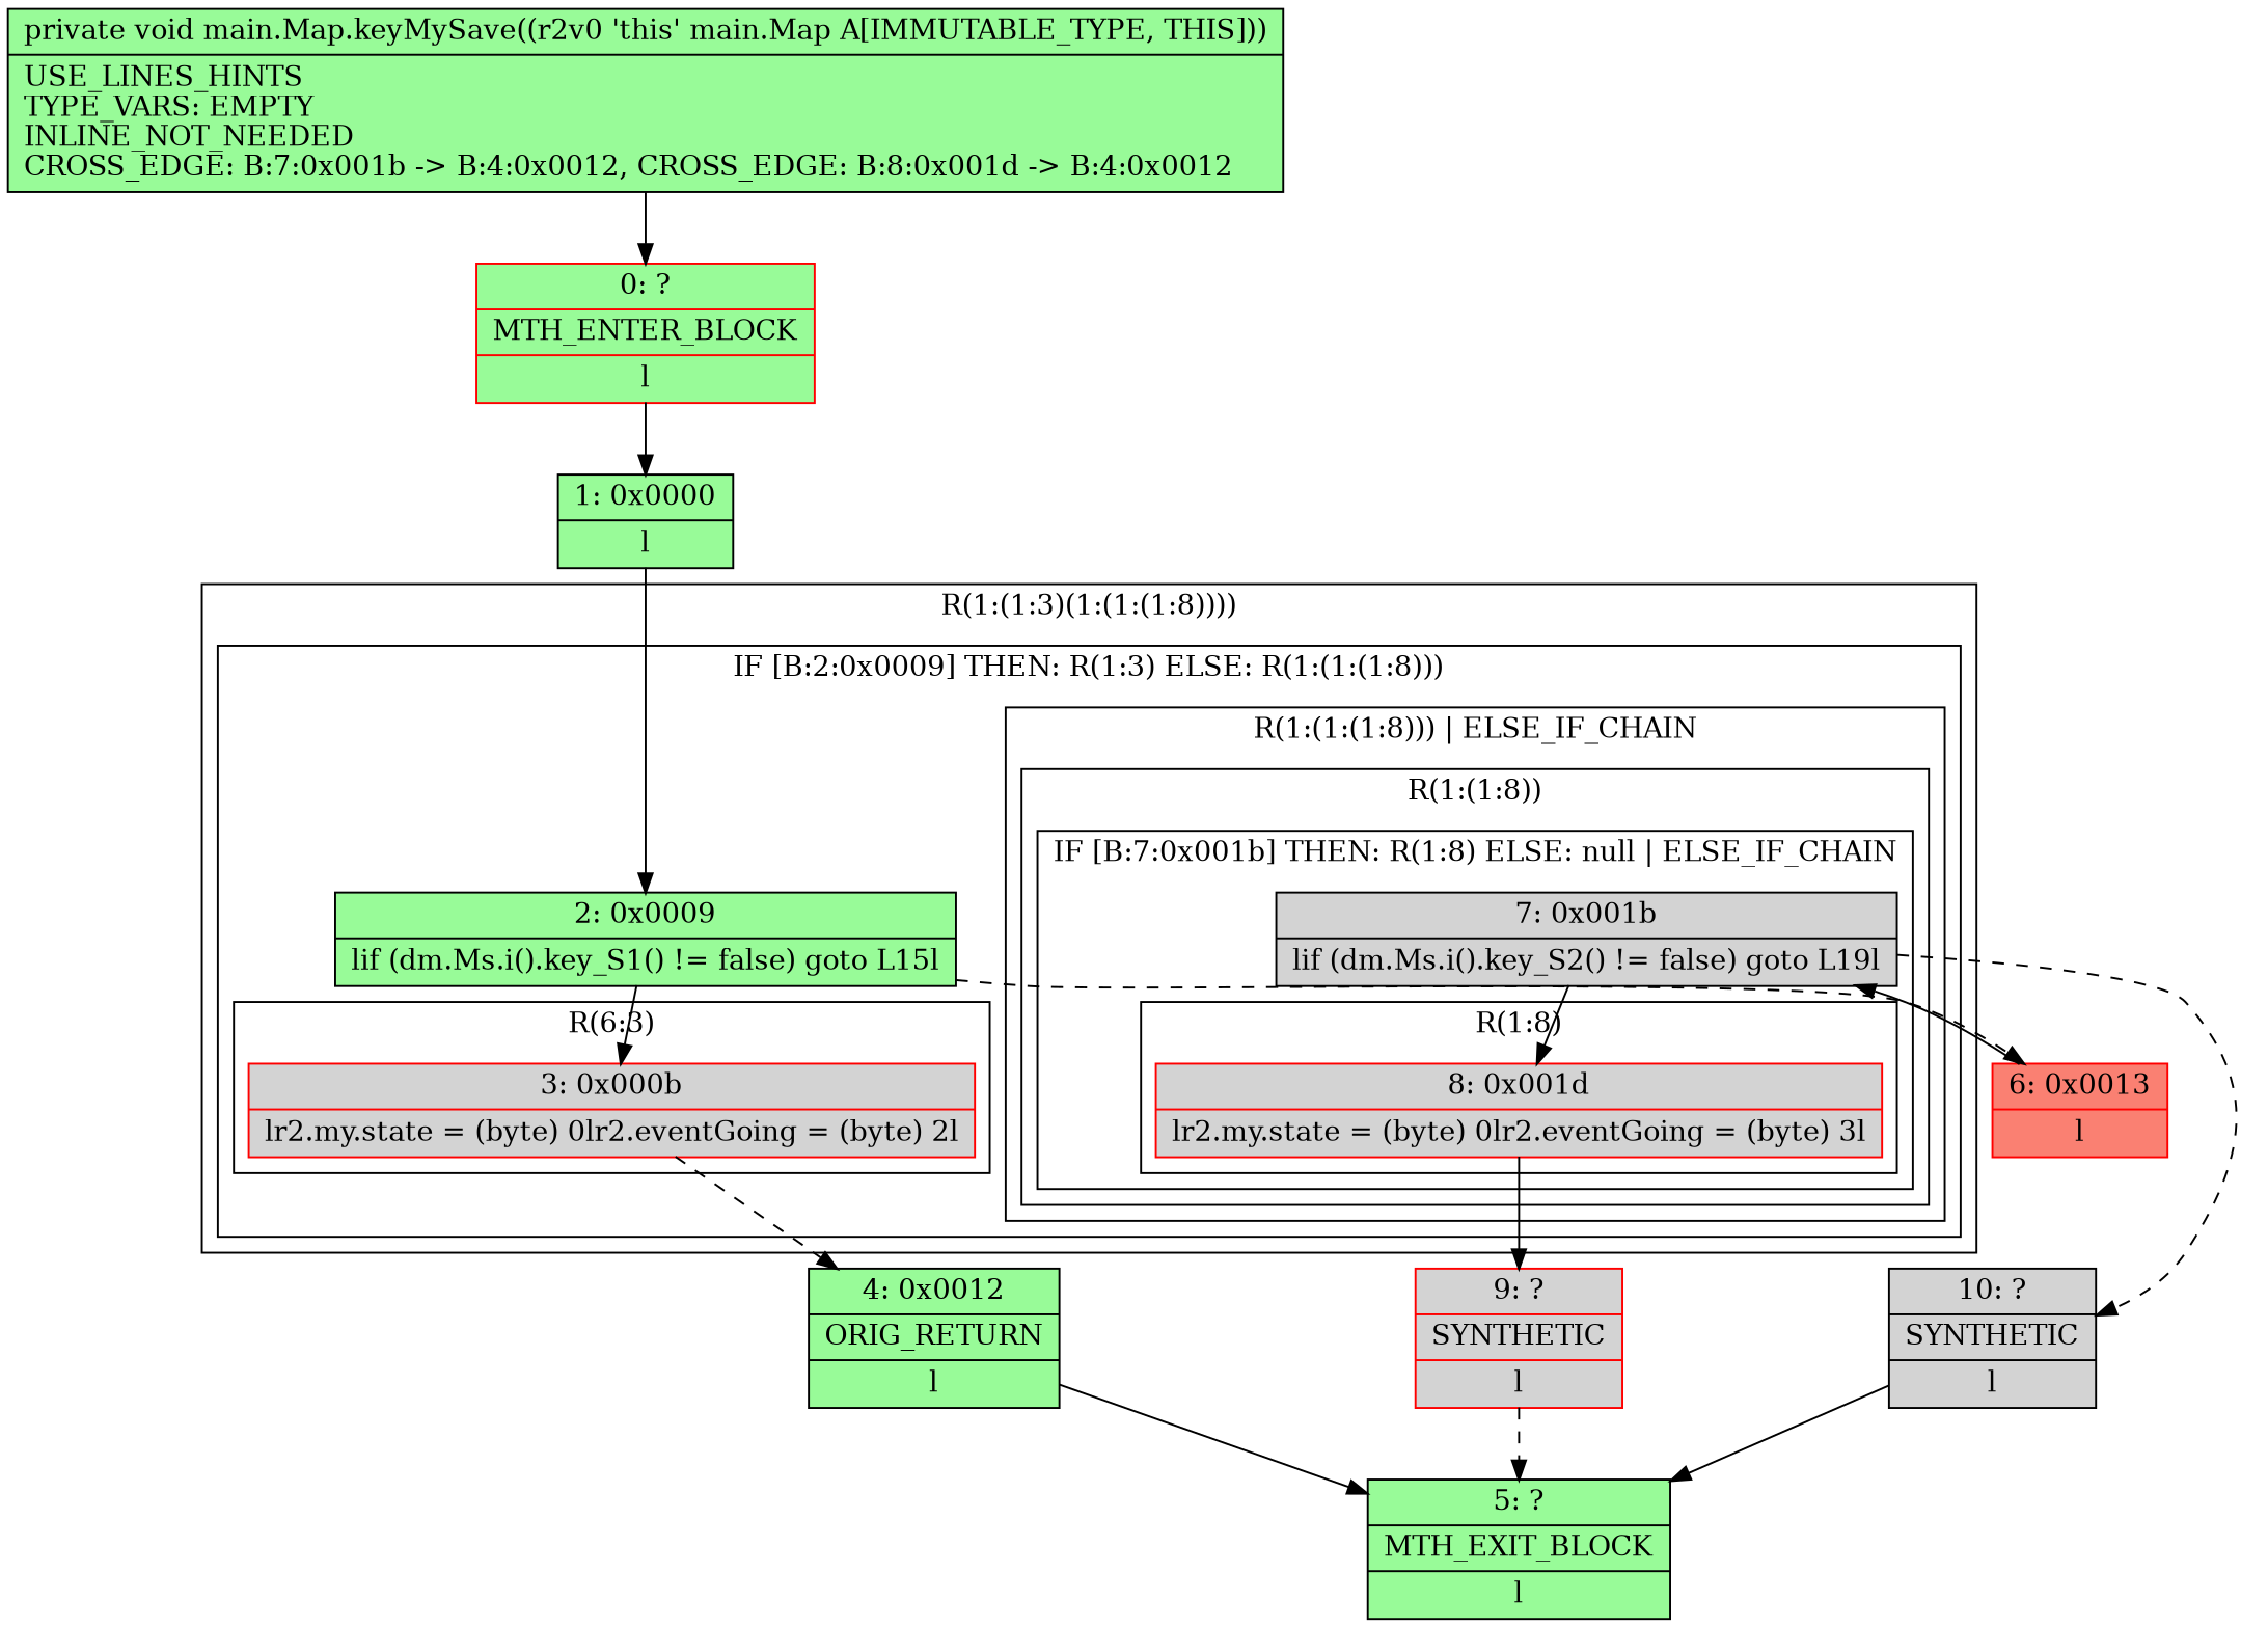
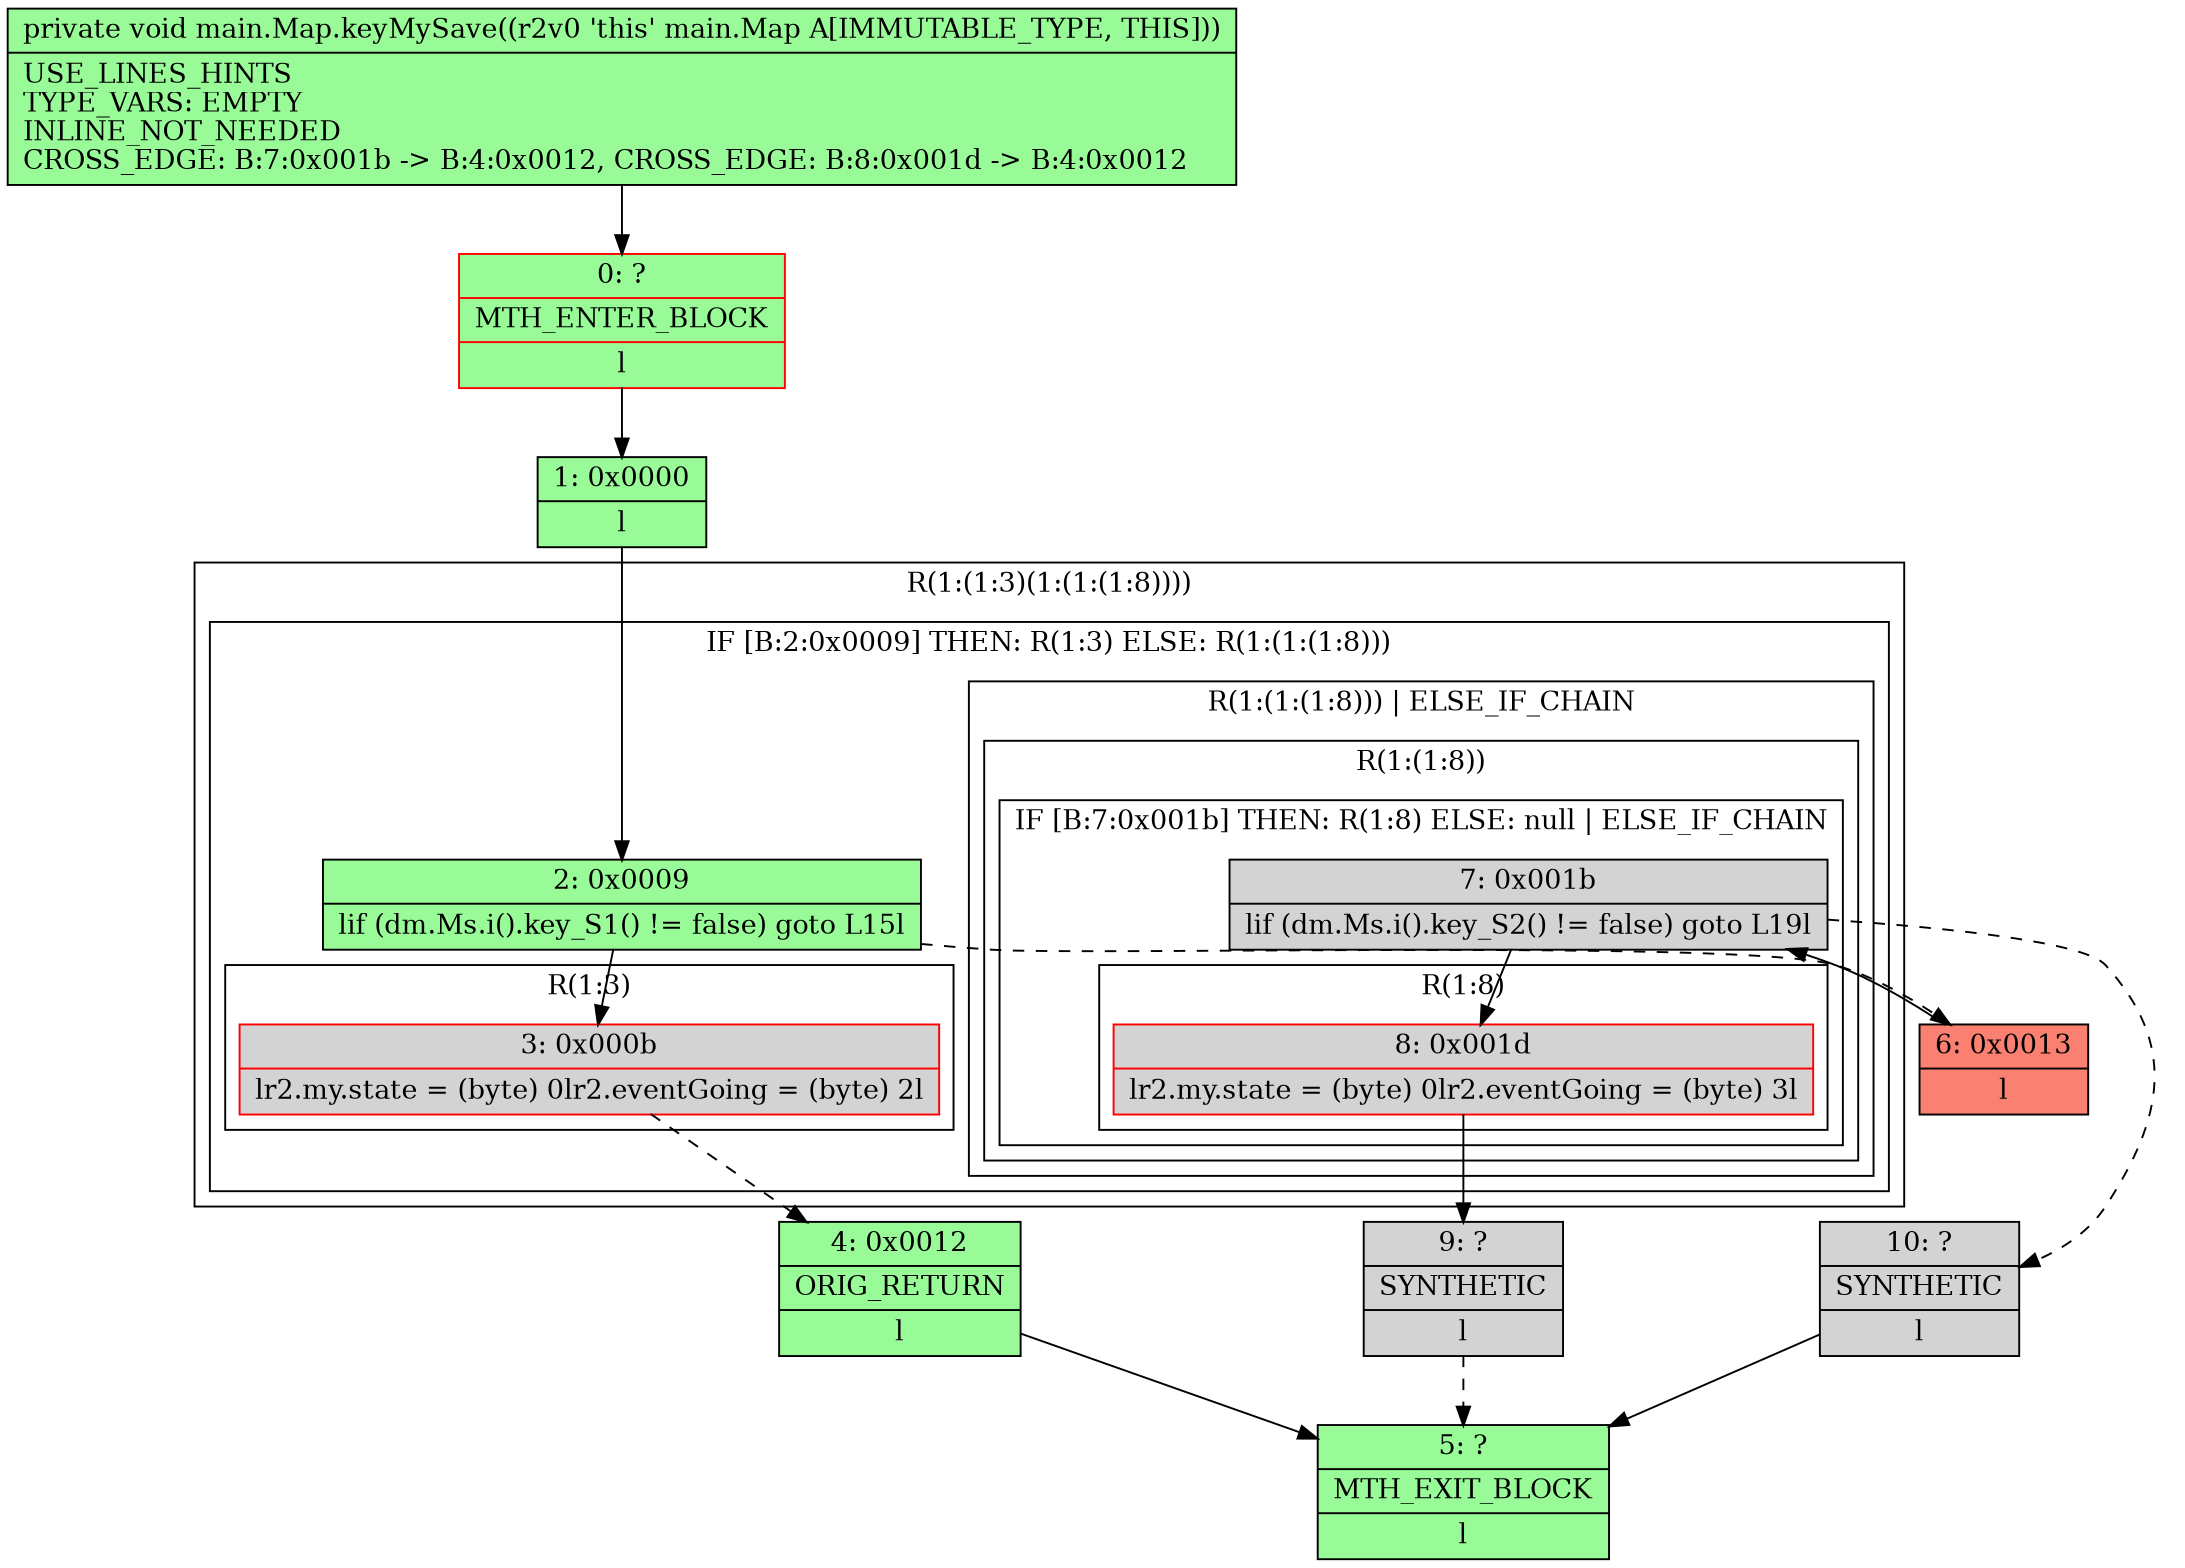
  digraph {
    node [color=black fillcolor=palegreen shape=record style=filled]
    n1 [color=red fillcolor=lightgrey label="{3\:\ 0x000b|lr2.my.state = (byte) 0lr2.eventGoing = (byte) 2l}"]
    n2 [color=red fillcolor=lightgrey label="{8\:\ 0x001d|lr2.my.state = (byte) 0lr2.eventGoing = (byte) 3l}"]
    n3 [fillcolor=lightgrey label="{7\:\ 0x001b|lif (dm.Ms.i().key_S2() != false) goto L19l}"]
    n4 [label="{2\:\ 0x0009|lif (dm.Ms.i().key_S1() != false) goto L15l}"]
    n5 [label="{4\:\ 0x0012|ORIG_RETURN\l|l}"]
-   n6 [color=red fillcolor=lightgrey label="{9\:\ ?|SYNTHETIC\l|l}"]
+   n6 [fillcolor=lightgrey label="{9\:\ ?|SYNTHETIC\l|l}"]
    n7 [fillcolor=lightgrey label="{10\:\ ?|SYNTHETIC\l|l}"]
-   n8 [color=red fillcolor=salmon label="{6\:\ 0x0013|l}"]
+   n8 [fillcolor=salmon label="{6\:\ 0x0013|l}"]
    n9 [label="{5\:\ ?|MTH_EXIT_BLOCK\l|l}"]
    n10 [color=red label="{0\:\ ?|MTH_ENTER_BLOCK\l|l}"]
    n11 [label="{1\:\ 0x0000|l}"]
    n12 [label="{private void main.Map.keyMySave((r2v0 'this' main.Map A[IMMUTABLE_TYPE, THIS]))  | USE_LINES_HINTS\lTYPE_VARS: EMPTY\lINLINE_NOT_NEEDED\lCROSS_EDGE: B:7:0x001b \-\> B:4:0x0012, CROSS_EDGE: B:8:0x001d \-\> B:4:0x0012\l}"]
    subgraph cluster_1 {
      label="R(1:(1:3)(1:(1:(1:8))))"
      subgraph cluster_2 {
        label="IF [B:2:0x0009] THEN: R(1:3) ELSE: R(1:(1:(1:8)))"
        n4
        subgraph cluster_3 {
-         label="R(6:3)"
+         label="R(1:3)"
          n1
        }
        subgraph cluster_4 {
          label="R(1:(1:(1:8))) | ELSE_IF_CHAIN\l"
          subgraph cluster_5 {
            label="R(1:(1:8))"
            subgraph cluster_6 {
              label="IF [B:7:0x001b] THEN: R(1:8) ELSE: null | ELSE_IF_CHAIN\l"
              n3
              subgraph cluster_7 {
                label="R(1:8)"
                n2
              }
            }
          }
        }
      }
    }
    n1 -> n5 [style=dashed]
    n2 -> n6
    n3 -> n2
    n3 -> n7 [style=dashed]
    n4 -> n1
    n4 -> n8 [style=dashed]
    n5 -> n9
    n6 -> n9 [style=dashed]
    n7 -> n9
    n8 -> n3
    n10 -> n11
    n11 -> n4
    n12 -> n10
  }
